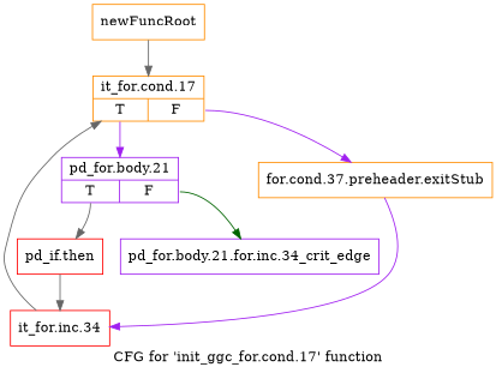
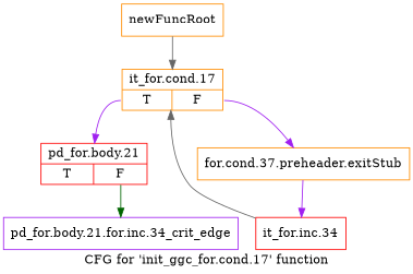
  digraph {
    label="CFG for 'init_ggc_for.cond.17' function"
    node [color=darkorange shape=record]
    edge [color=gray40]
    n1 [label="{newFuncRoot}"]
    n2 [label="{it_for.cond.17|{<s0>T|<s1>F}}"]
    n3 [label="{for.cond.37.preheader.exitStub}"]
-   n4 [color=purple label="{pd_for.body.21|{<s0>T|<s1>F}}"]
+   n4 [color=red label="{pd_for.body.21|{<s0>T|<s1>F}}"]
    n5 [color=red label="{it_for.inc.34}"]
-   n6 [color=red label="{pd_if.then}"]
    n7 [color=purple label="{pd_for.body.21.for.inc.34_crit_edge}"]
    n1 -> n2
    n2 -> n3 [color=purple tailport=s1]
    n2 -> n4 [color=purple tailport=s0]
    n3 -> n5 [color=purple]
-   n4 -> n6 [tailport=s0]
    n4 -> n7 [color=darkgreen tailport=s1]
    n5 -> n2
-   n6 -> n5
  }
